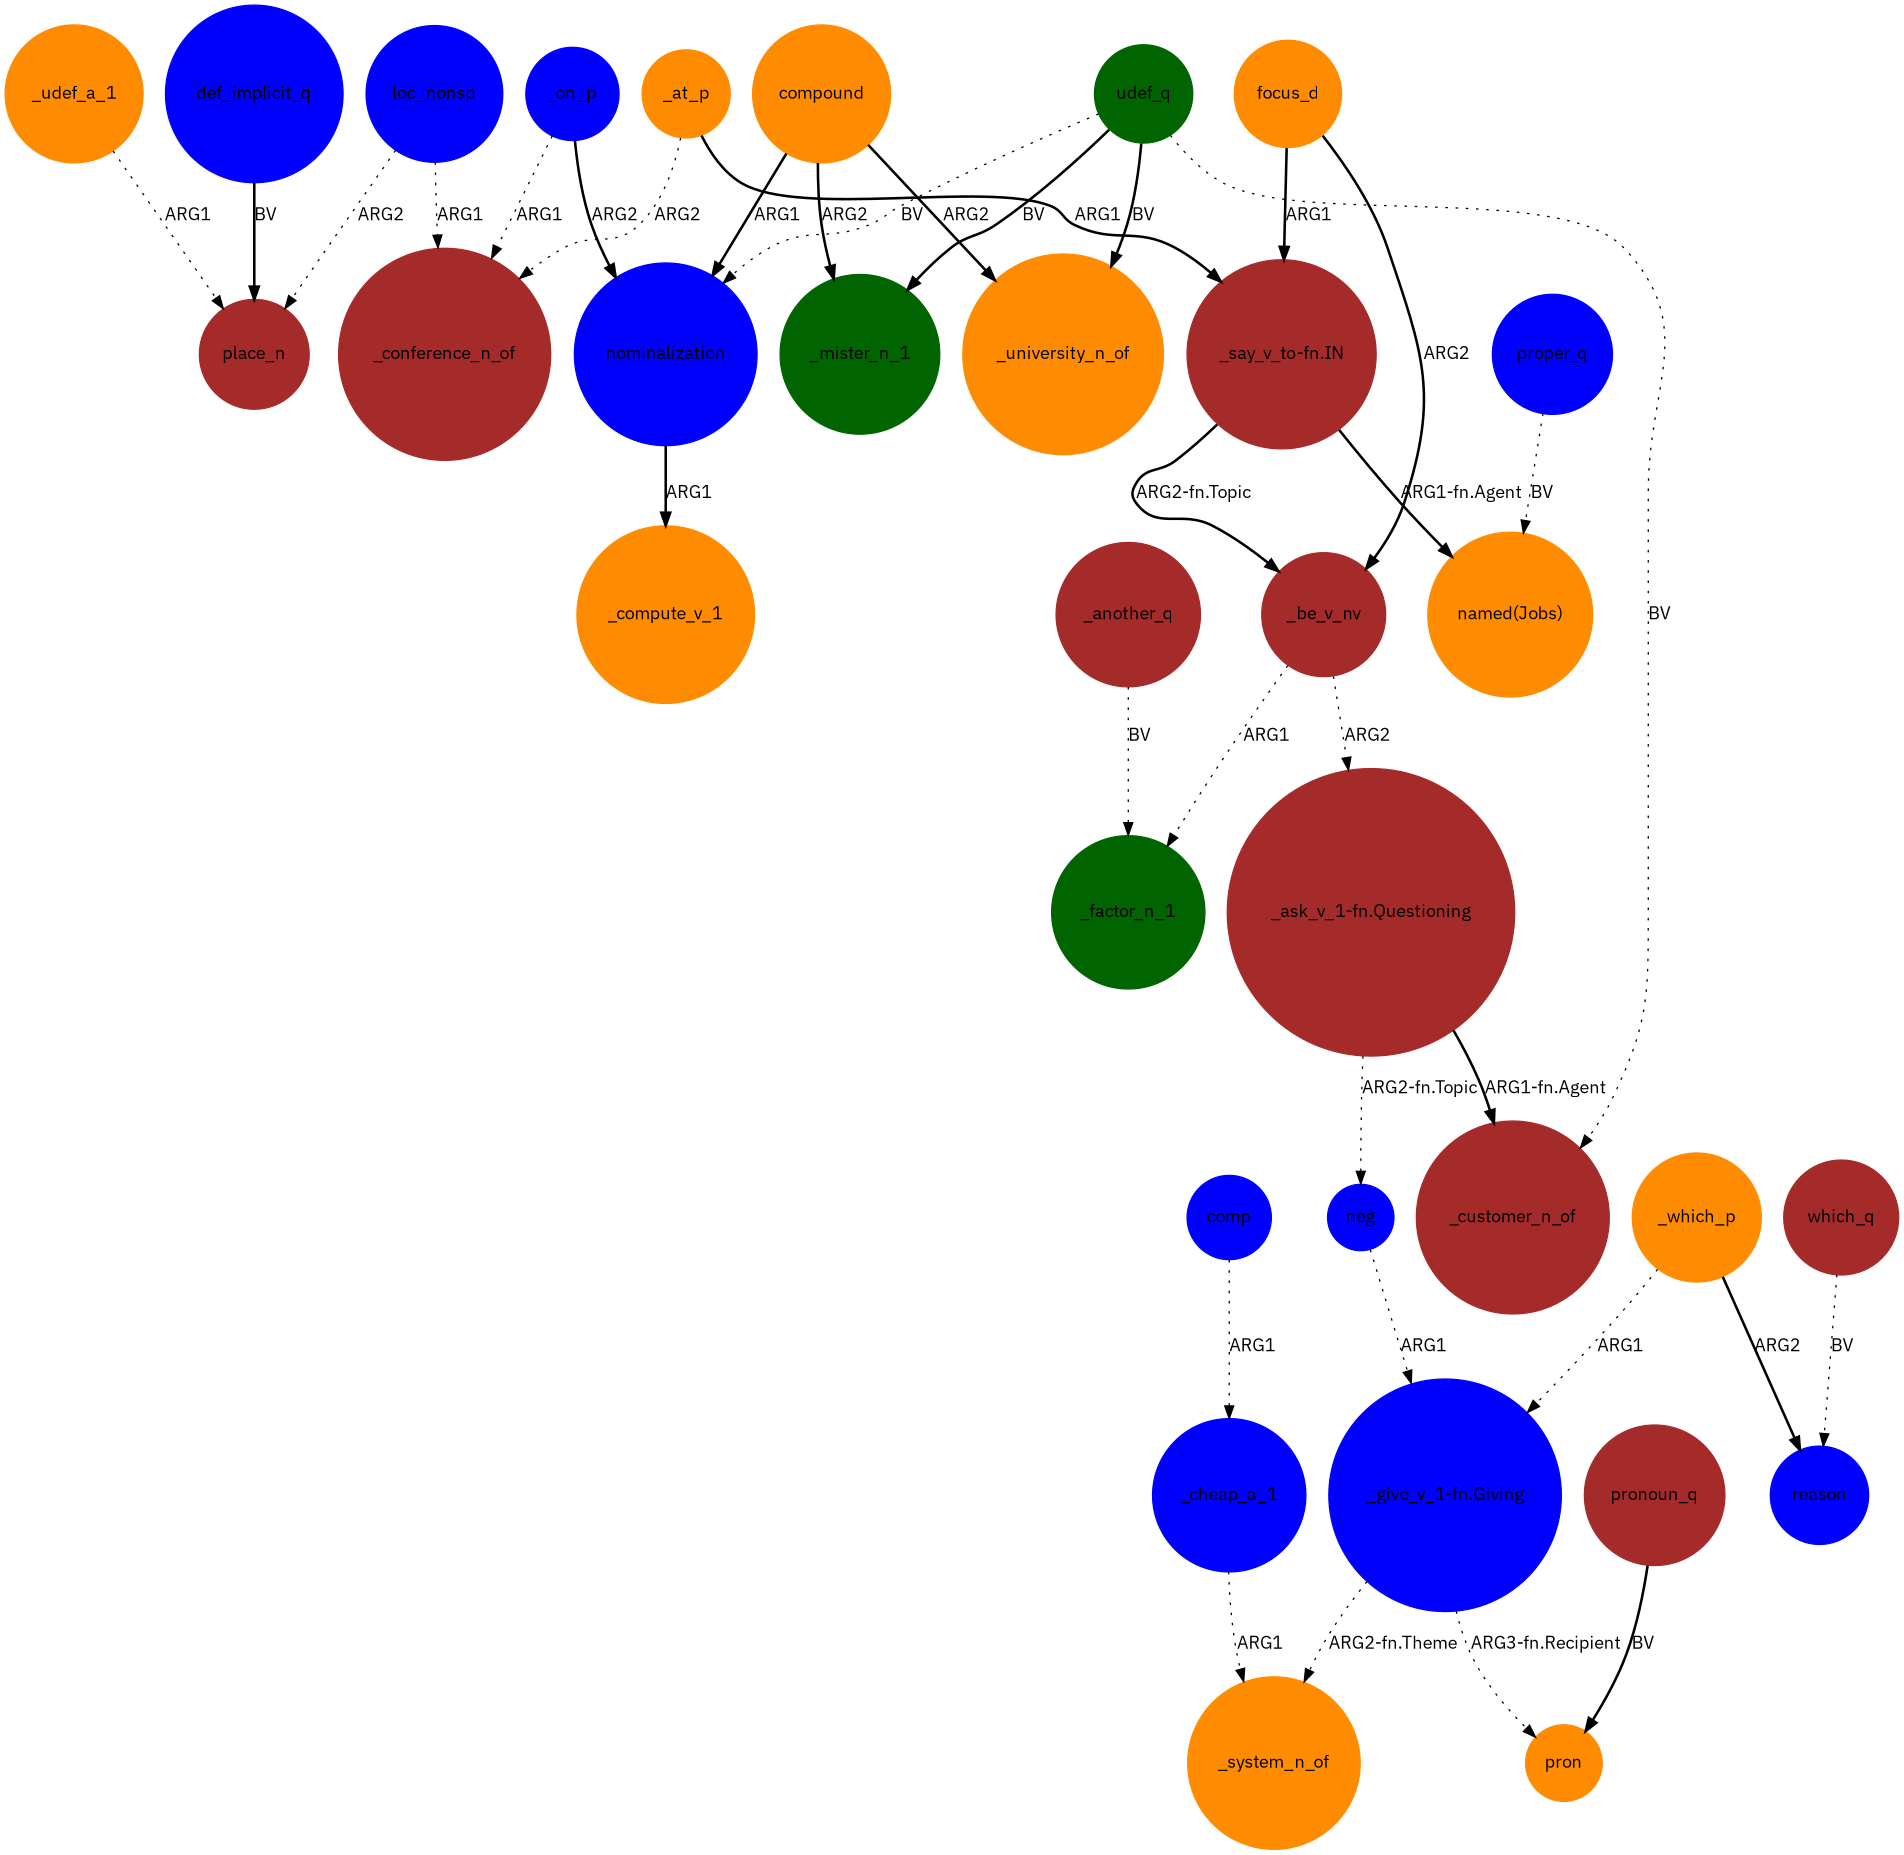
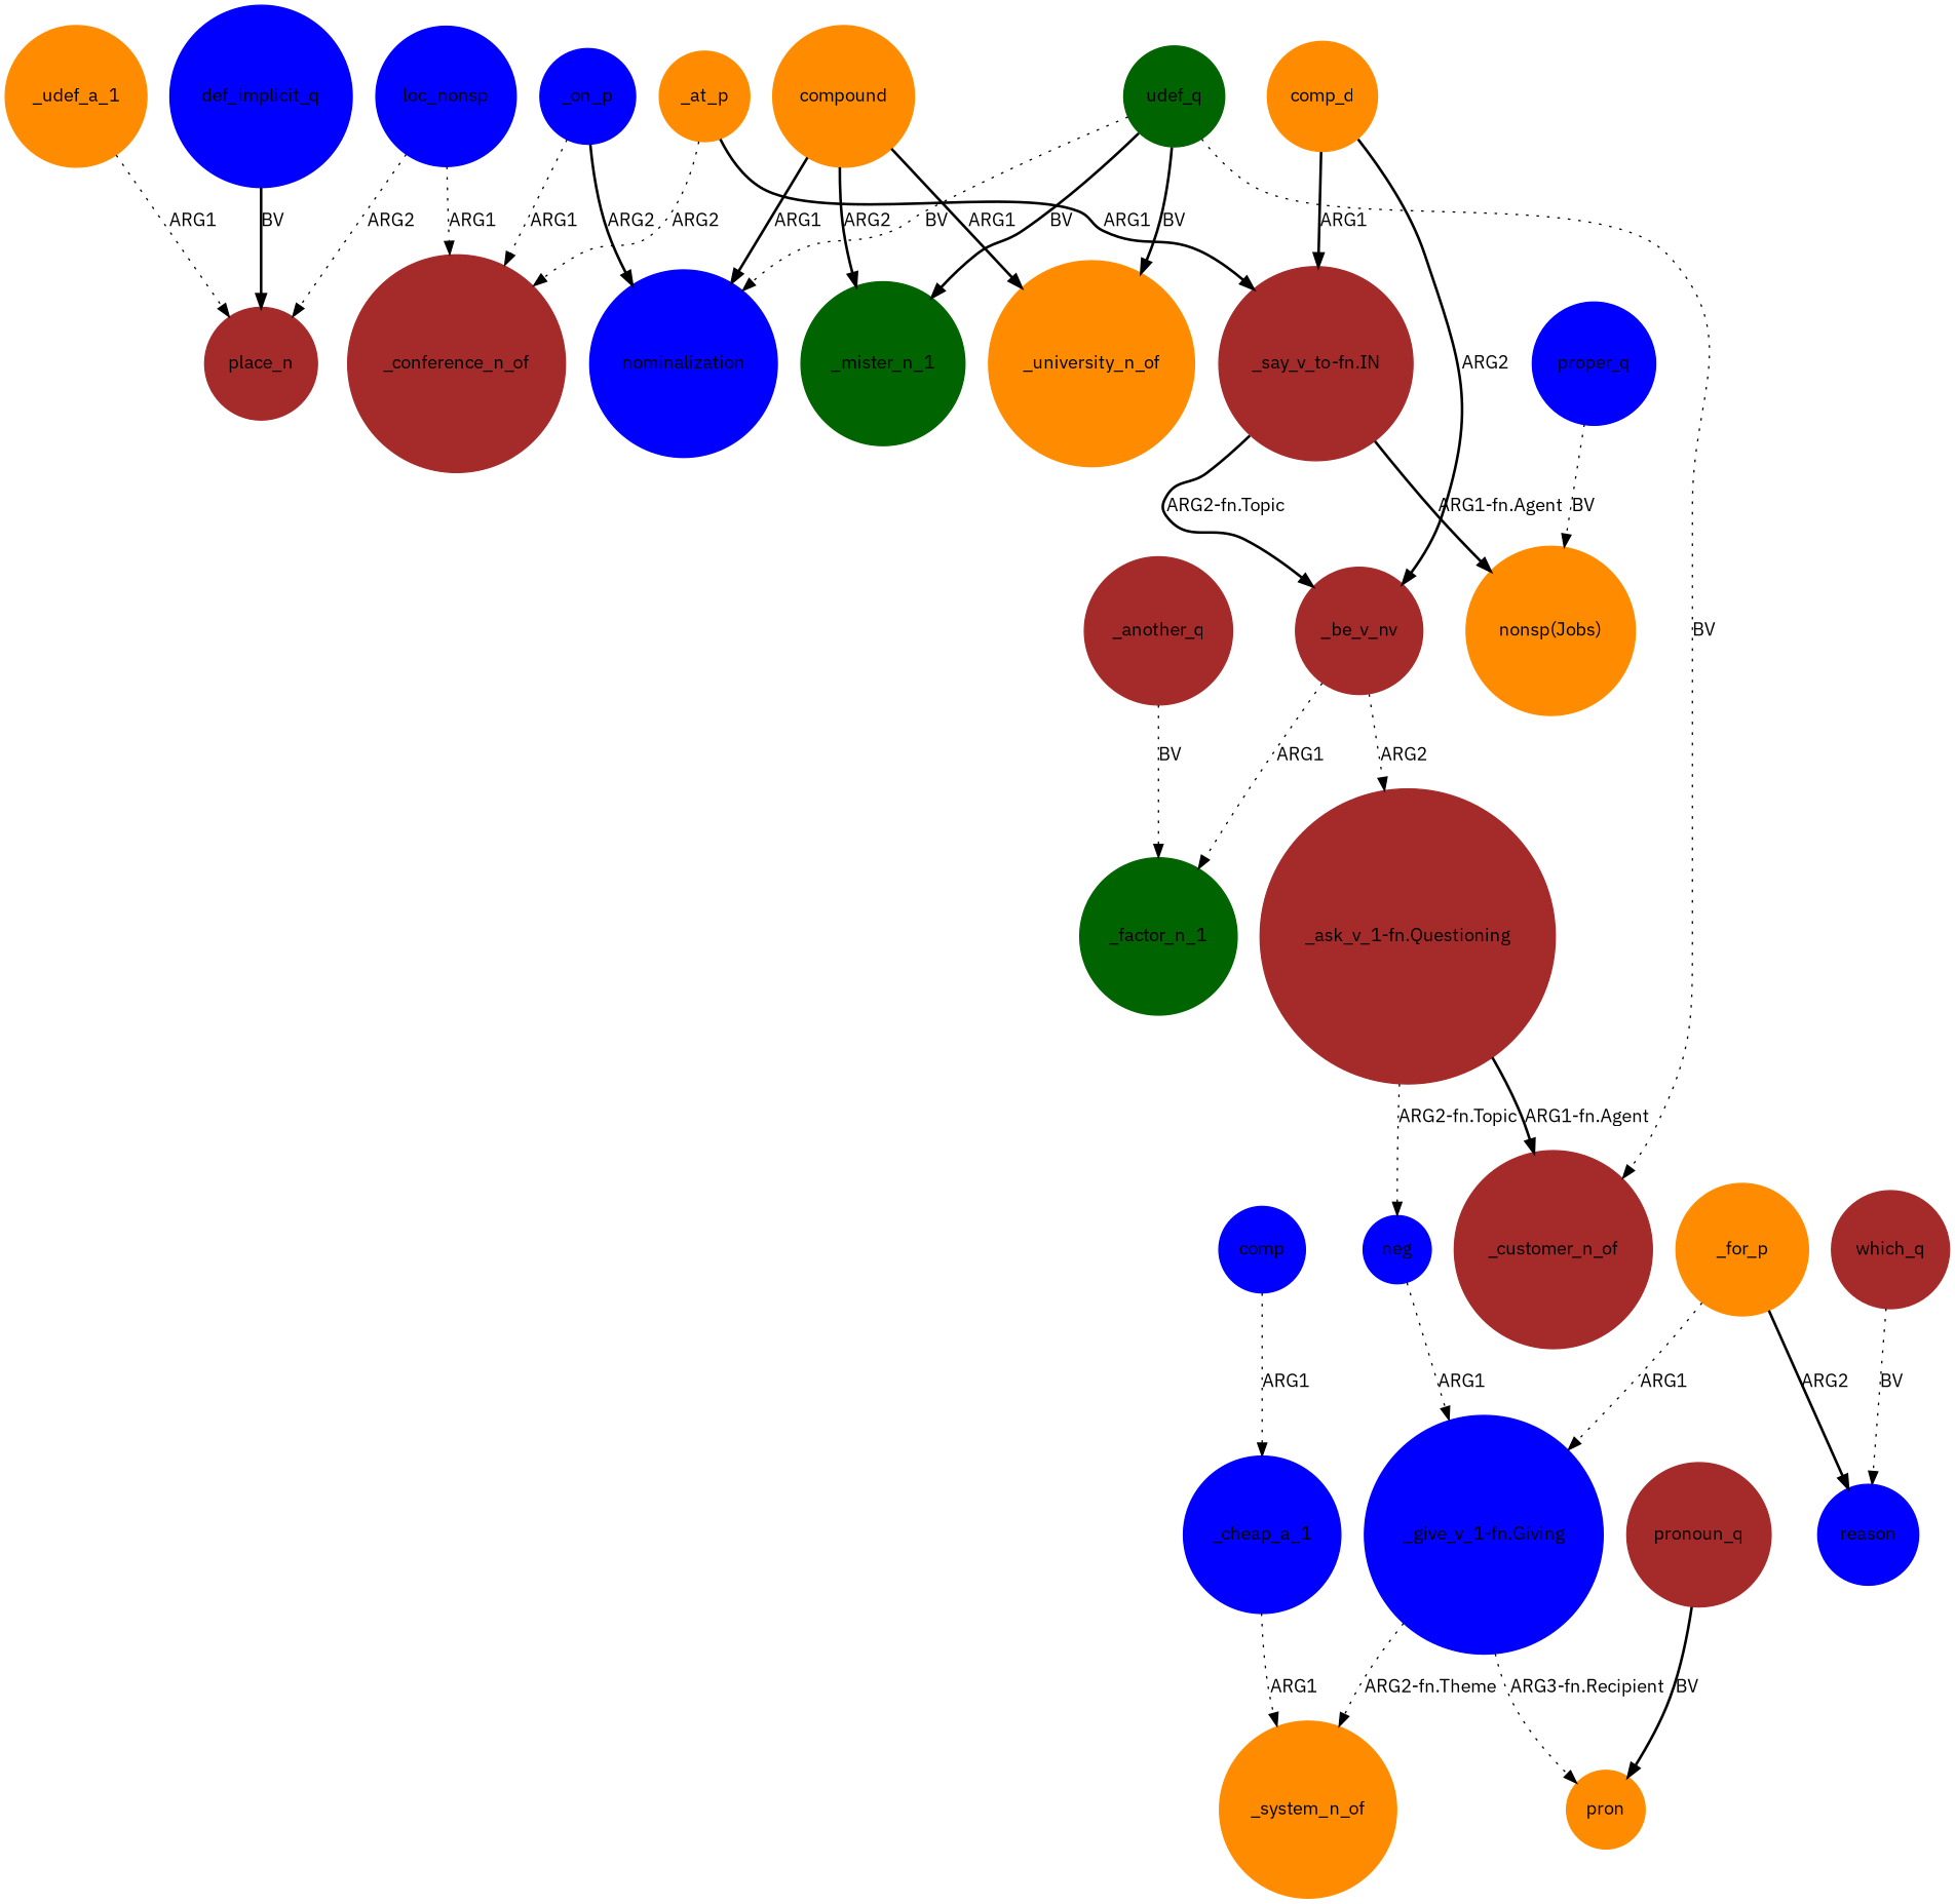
  digraph {
    fontname="IBM Plex Sans"
    node [color=darkorange fontname="IBM Plex Sans" shape=circle style=filled]
    edge [fontname="IBM Plex Sans" style=dotted]
    n1 [label=_udef_a_1]
    place_n [color=brown]
    _conference_n_of [color=brown]
    _on_p [color=blue]
    nominalization [color=blue]
-   _compute_v_1
    compound
    _mister_n_1 [color=darkgreen]
    _university_n_of
    reason [color=blue]
-   _for_p [label=_which_p]
+   _for_p
    "_give_v_1-fn.Giving" [color=blue]
    _system_n_of
    pron
    udef_q [color=darkgreen]
    _customer_n_of [color=brown]
    _be_v_nv [color=brown]
    _factor_n_1 [color=darkgreen]
    "_ask_v_1-fn.Questioning" [color=brown]
    neg [color=blue]
    def_implicit_q [color=blue]
    loc_nonsp [color=blue]
    comp [color=blue]
    _cheap_a_1 [color=blue]
    which_q [color=brown]
    pronoun_q [color=brown]
    _at_p
    "_say_v_to-fn.IN" [color=brown]
-   "named(Jobs)"
-   focus_d
+   "named(Jobs)" [label="nonsp(Jobs)"]
+   focus_d [label=comp_d]
    proper_q [color=blue]
    _another_q [color=brown]
    n1 -> place_n [label=ARG1]
    _on_p -> _conference_n_of [label=ARG1]
    _on_p -> nominalization [label=ARG2 style=bold]
-   nominalization -> _compute_v_1 [label=ARG1 style=bold]
    compound -> nominalization [label=ARG1 style=bold]
    compound -> _mister_n_1 [label=ARG2 style=bold]
-   compound -> _university_n_of [label=ARG2 style=bold]
+   compound -> _university_n_of [label=ARG1 style=bold]
    _for_p -> reason [label=ARG2 style=bold]
    _for_p -> "_give_v_1-fn.Giving" [label=ARG1]
    "_give_v_1-fn.Giving" -> _system_n_of [label="ARG2-fn.Theme"]
    "_give_v_1-fn.Giving" -> pron [label="ARG3-fn.Recipient"]
    udef_q -> nominalization [label=BV]
    udef_q -> _mister_n_1 [label=BV style=bold]
    udef_q -> _university_n_of [label=BV style=bold]
    udef_q -> _customer_n_of [label=BV]
    _be_v_nv -> _factor_n_1 [label=ARG1]
    _be_v_nv -> "_ask_v_1-fn.Questioning" [label=ARG2]
    "_ask_v_1-fn.Questioning" -> _customer_n_of [label="ARG1-fn.Agent" style=bold]
    "_ask_v_1-fn.Questioning" -> neg [label="ARG2-fn.Topic"]
    neg -> "_give_v_1-fn.Giving" [label=ARG1]
    def_implicit_q -> place_n [label=BV style=bold]
    loc_nonsp -> place_n [label=ARG2]
    loc_nonsp -> _conference_n_of [label=ARG1]
    comp -> _cheap_a_1 [label=ARG1]
    _cheap_a_1 -> _system_n_of [label=ARG1]
    which_q -> reason [label=BV]
    pronoun_q -> pron [label=BV style=bold]
    _at_p -> _conference_n_of [label=ARG2]
    _at_p -> "_say_v_to-fn.IN" [label=ARG1 style=bold]
    "_say_v_to-fn.IN" -> _be_v_nv [label="ARG2-fn.Topic" style=bold]
    "_say_v_to-fn.IN" -> "named(Jobs)" [label="ARG1-fn.Agent" style=bold]
    focus_d -> _be_v_nv [label=ARG2 style=bold]
    focus_d -> "_say_v_to-fn.IN" [label=ARG1 style=bold]
    proper_q -> "named(Jobs)" [label=BV]
    _another_q -> _factor_n_1 [label=BV]
  }
